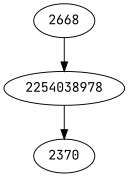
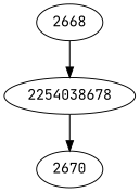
  strict digraph {
    fontname="JetBrains Mono"
    node [fontname="JetBrains Mono"]
    edge [fontname="JetBrains Mono"]
-   2254038678 [label=2254038978]
-   2670 [label=2370]
+   2254038678
+   2670
    2668
    2254038678 -> 2670
    2668 -> 2254038678
  }
